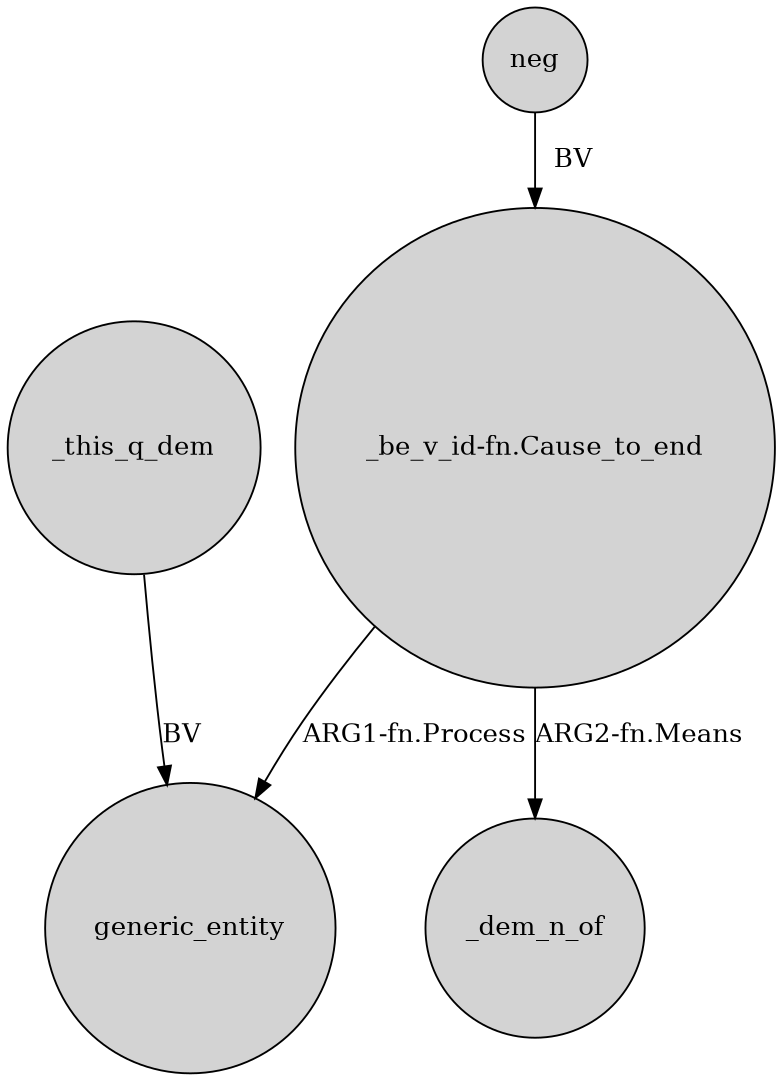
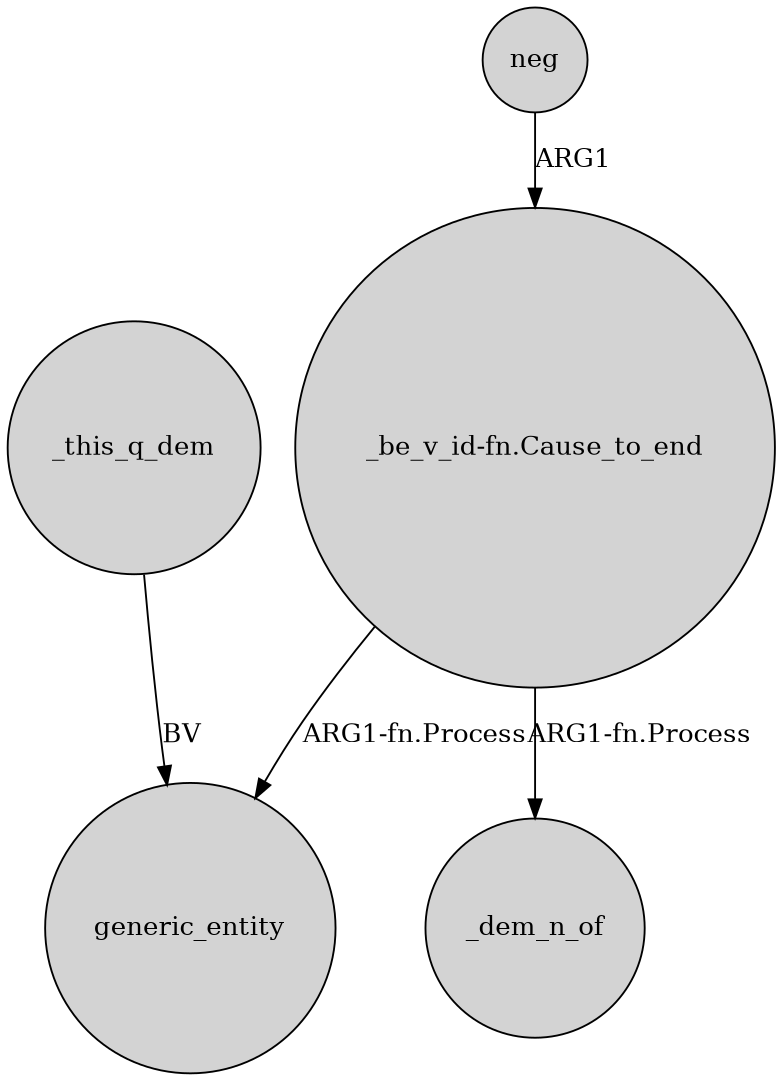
  digraph {
    fontname="DejaVu Serif"
    node [fontname="DejaVu Serif" shape=circle style=filled]
    edge [fontname="DejaVu Serif"]
    n1 [label=_dem_n_of]
    "_be_v_id-fn.Cause_to_end"
    generic_entity
    neg
    _this_q_dem
-   "_be_v_id-fn.Cause_to_end" -> n1 [label="ARG2-fn.Means"]
+   "_be_v_id-fn.Cause_to_end" -> n1 [label="ARG1-fn.Process"]
    "_be_v_id-fn.Cause_to_end" -> generic_entity [label="ARG1-fn.Process"]
-   neg -> "_be_v_id-fn.Cause_to_end" [label=BV]
+   neg -> "_be_v_id-fn.Cause_to_end" [label=ARG1]
    _this_q_dem -> generic_entity [label=BV]
  }
